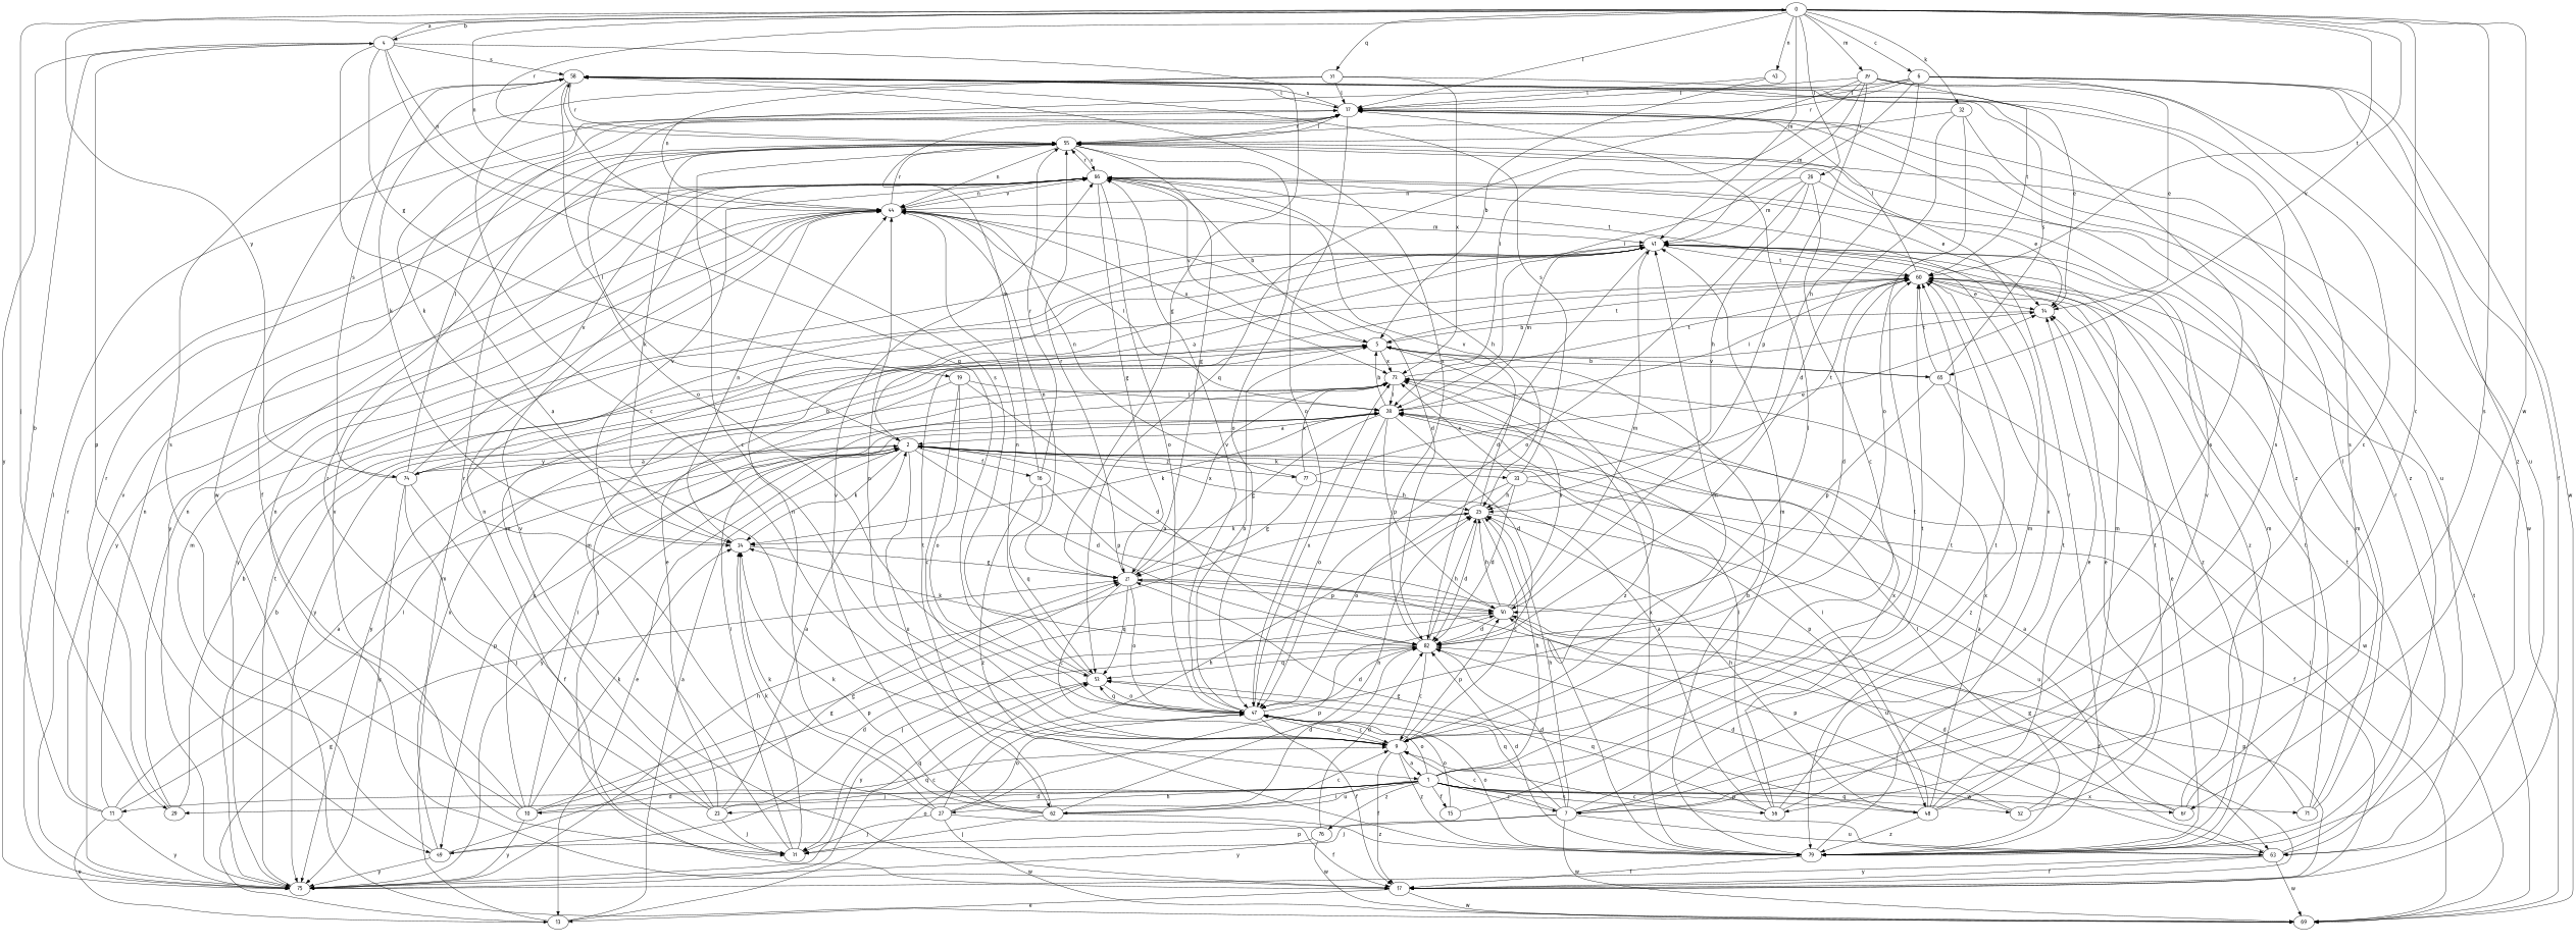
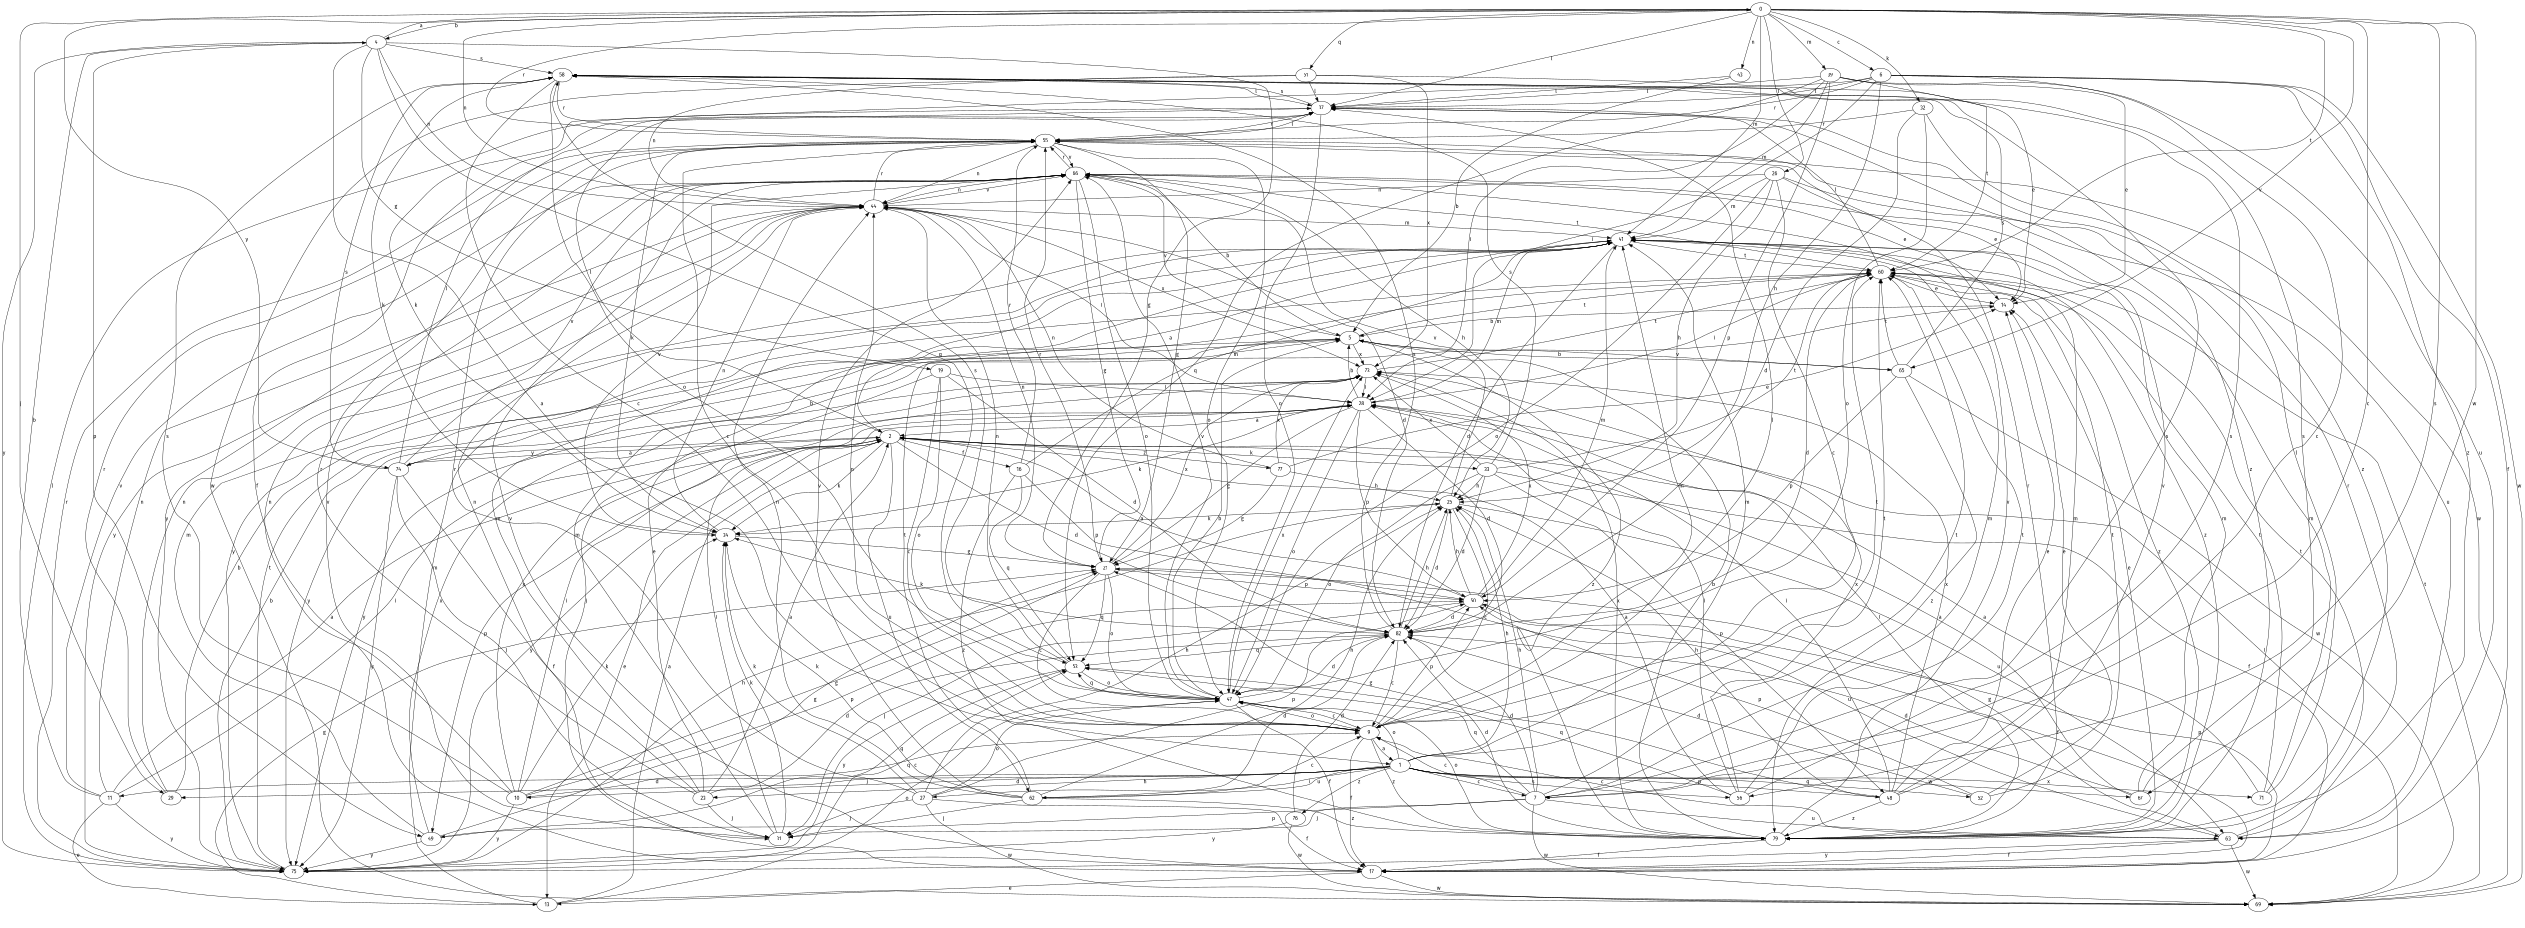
  strict digraph {
    fontname="Fira Sans"
    node [fontname="Fira Sans"]
    edge [fontname="Fira Sans"]
    0
    4
    6
    7
    26
    29
    32
    37
    39
    41
    43
    44
    51
    55
    56
    60
    65
    67
    74
    1
    49
    75
    19
    21
    53
    58
    25
    34
    79
    17
    28
    69
    n33 [label=82]
    9
    31
    63
    47
    14
    5
    50
    2
    66
    73
    10
    11
-   15
    23
    27
    48
    52
    62
    71
    76
    13
    16
    33
    77
    0 -> 4 [label=b]
    0 -> 6 [label=c]
    0 -> 7 [label=c]
    0 -> 26 [label=i]
    0 -> 29 [label=j]
    0 -> 32 [label=k]
    0 -> 37 [label=l]
    0 -> 39 [label=m]
    0 -> 41 [label=m]
    0 -> 43 [label=n]
    0 -> 44 [label=n]
    0 -> 51 [label=q]
    0 -> 55 [label=r]
    0 -> 56 [label=s]
    0 -> 60 [label=t]
    0 -> 65 [label=v]
    0 -> 67 [label=w]
    0 -> 74 [label=y]
    4 -> 0 [label=a]
    4 -> 44 [label=n]
    4 -> 1 [label=a]
    4 -> 49 [label=p]
    4 -> 75 [label=y]
    4 -> 19 [label=g]
    4 -> 21 [label=g]
    4 -> 53 [label=q]
    4 -> 58 [label=s]
    6 -> 7 [label=c]
    6 -> 37 [label=l]
    6 -> 55 [label=r]
    6 -> 25 [label=h]
    6 -> 34 [label=k]
    6 -> 79 [label=z]
    6 -> 17 [label=f]
    6 -> 28 [label=i]
    6 -> 69 [label=w]
    7 -> 41 [label=m]
    7 -> 60 [label=t]
    7 -> 49 [label=p]
    7 -> 53 [label=q]
    7 -> 58 [label=s]
    7 -> 25 [label=h]
    7 -> 69 [label=w]
    7 -> n33 [label=d]
    7 -> 9 [label=c]
    7 -> 31 [label=j]
    7 -> 63 [label=u]
    26 -> 41 [label=m]
    26 -> 44 [label=n]
    26 -> 25 [label=h]
    26 -> 9 [label=c]
    26 -> 47 [label=o]
    26 -> 14 [label=e]
    29 -> 44 [label=n]
    29 -> 55 [label=r]
    29 -> 5 [label=b]
    32 -> 55 [label=r]
    32 -> 79 [label=z]
    32 -> n33 [label=d]
    32 -> 47 [label=o]
    37 -> 55 [label=r]
    37 -> 58 [label=s]
    37 -> 79 [label=z]
    37 -> 17 [label=f]
-   37 -> 63 [label=u]
+   26 -> 63 [label=u]
    37 -> 47 [label=o]
    39 -> 37 [label=l]
    39 -> 41 [label=m]
    39 -> 60 [label=t]
    39 -> 53 [label=q]
    39 -> 28 [label=i]
    39 -> 63 [label=u]
    39 -> 14 [label=e]
    39 -> 50 [label=p]
    41 -> 60 [label=t]
    41 -> 75 [label=y]
    41 -> 79 [label=z]
    41 -> n33 [label=d]
    41 -> 2 [label=a]
    43 -> 37 [label=l]
    43 -> 5 [label=b]
    44 -> 41 [label=m]
    44 -> 55 [label=r]
    44 -> 75 [label=y]
    44 -> 28 [label=i]
    44 -> n33 [label=d]
    44 -> 66 [label=v]
    44 -> 73 [label=x]
    51 -> 37 [label=l]
    51 -> 44 [label=n]
    51 -> 69 [label=w]
    51 -> 14 [label=e]
    51 -> 73 [label=x]
    55 -> 37 [label=l]
    55 -> 44 [label=n]
    55 -> 21 [label=g]
    55 -> 34 [label=k]
    55 -> 69 [label=w]
    55 -> 9 [label=c]
    55 -> 47 [label=o]
    55 -> 66 [label=v]
    56 -> 60 [label=t]
    56 -> 53 [label=q]
    56 -> 58 [label=s]
    56 -> 28 [label=i]
    56 -> 2 [label=a]
    56 -> 73 [label=x]
    60 -> 37 [label=l]
    60 -> 79 [label=z]
    60 -> 28 [label=i]
    60 -> n33 [label=d]
    60 -> 14 [label=e]
    65 -> 60 [label=t]
    65 -> 58 [label=s]
    65 -> 79 [label=z]
    65 -> 69 [label=w]
    65 -> 5 [label=b]
    65 -> 50 [label=p]
    67 -> 41 [label=m]
    67 -> 58 [label=s]
    67 -> n33 [label=d]
    67 -> 2 [label=a]
    74 -> 37 [label=l]
    74 -> 75 [label=y]
    74 -> 58 [label=s]
    74 -> 17 [label=f]
    74 -> 31 [label=j]
    74 -> 5 [label=b]
    74 -> 2 [label=a]
    74 -> 66 [label=v]
    1 -> 7 [label=c]
    1 -> 29 [label=j]
    1 -> 41 [label=m]
    1 -> 56 [label=s]
    1 -> 60 [label=t]
    1 -> 67 [label=w]
    1 -> 25 [label=h]
    1 -> 47 [label=o]
    1 -> 10 [label=d]
    1 -> 11 [label=d]
-   1 -> 15 [label=f]
    1 -> 23 [label=h]
    1 -> 27 [label=i]
    1 -> 48 [label=p]
    1 -> 52 [label=q]
    1 -> 62 [label=u]
    1 -> 71 [label=x]
    1 -> 76 [label=z]
    49 -> 41 [label=m]
    49 -> 75 [label=y]
    49 -> 21 [label=g]
    49 -> 53 [label=q]
    49 -> 73 [label=x]
    75 -> 37 [label=l]
    75 -> 55 [label=r]
    75 -> 60 [label=t]
    75 -> 53 [label=q]
    75 -> 25 [label=h]
    75 -> 5 [label=b]
    19 -> 28 [label=i]
    19 -> n33 [label=d]
    19 -> 9 [label=c]
    19 -> 31 [label=j]
    19 -> 47 [label=o]
    21 -> 44 [label=n]
    21 -> 55 [label=r]
    21 -> 53 [label=q]
    21 -> 9 [label=c]
    21 -> 63 [label=u]
    21 -> 47 [label=o]
    21 -> 50 [label=p]
    21 -> 73 [label=x]
    53 -> 44 [label=n]
    53 -> 75 [label=y]
    53 -> 58 [label=s]
    53 -> 47 [label=o]
    58 -> 37 [label=l]
    58 -> 55 [label=r]
    58 -> 34 [label=k]
    58 -> 9 [label=c]
    58 -> 47 [label=o]
    25 -> 34 [label=k]
    25 -> n33 [label=d]
    25 -> 9 [label=c]
    25 -> 63 [label=u]
    25 -> 66 [label=v]
    34 -> 44 [label=n]
    34 -> 21 [label=g]
    34 -> 66 [label=v]
    79 -> 55 [label=r]
    79 -> 17 [label=f]
    79 -> 28 [label=i]
    79 -> n33 [label=d]
    79 -> 47 [label=o]
    79 -> 14 [label=e]
    79 -> 5 [label=b]
    79 -> 66 [label=v]
    79 -> 73 [label=x]
    17 -> 69 [label=w]
    17 -> 50 [label=p]
    17 -> 66 [label=v]
    17 -> 13 [label=e]
    28 -> 41 [label=m]
    28 -> 21 [label=g]
    28 -> 34 [label=k]
    28 -> n33 [label=d]
    28 -> 47 [label=o]
    28 -> 5 [label=b]
    28 -> 50 [label=p]
    28 -> 2 [label=a]
    69 -> 60 [label=t]
    69 -> 28 [label=i]
    n33 -> 53 [label=q]
    n33 -> 58 [label=s]
    n33 -> 25 [label=h]
    n33 -> 34 [label=k]
    n33 -> 9 [label=c]
    9 -> 37 [label=l]
    9 -> 41 [label=m]
    9 -> 44 [label=n]
    9 -> 60 [label=t]
    9 -> 1 [label=a]
    9 -> 79 [label=z]
    9 -> 17 [label=f]
    9 -> 47 [label=o]
    9 -> 50 [label=p]
    31 -> 41 [label=m]
    31 -> 34 [label=k]
    31 -> 28 [label=i]
    31 -> 66 [label=v]
    63 -> 55 [label=r]
    63 -> 60 [label=t]
    63 -> 75 [label=y]
    63 -> 21 [label=g]
    63 -> 17 [label=f]
    63 -> 69 [label=w]
    63 -> 9 [label=c]
    47 -> 53 [label=q]
    47 -> 17 [label=f]
    47 -> n33 [label=d]
    47 -> 9 [label=c]
    47 -> 5 [label=b]
    47 -> 66 [label=v]
    47 -> 73 [label=x]
    14 -> 5 [label=b]
    5 -> 60 [label=t]
    5 -> 65 [label=v]
    5 -> 75 [label=y]
    5 -> 79 [label=z]
    5 -> 66 [label=v]
    5 -> 73 [label=x]
    50 -> 41 [label=m]
    50 -> 25 [label=h]
    50 -> 17 [label=f]
    50 -> n33 [label=d]
    50 -> 31 [label=j]
    50 -> 2 [label=a]
    50 -> 73 [label=x]
    2 -> 37 [label=l]
    2 -> 74 [label=y]
    2 -> 49 [label=p]
    2 -> 75 [label=y]
    2 -> 34 [label=k]
    2 -> n33 [label=d]
-   2 -> 48 [label=p]
+   33 -> 48 [label=p]
    2 -> 62 [label=u]
    2 -> 13 [label=e]
    2 -> 16 [label=f]
    2 -> 33 [label=k]
    2 -> 77 [label=z]
    66 -> 44 [label=n]
    66 -> 55 [label=r]
    66 -> 60 [label=t]
    66 -> 75 [label=y]
    66 -> 21 [label=g]
    66 -> 25 [label=h]
    66 -> 47 [label=o]
    66 -> 14 [label=e]
    66 -> 5 [label=b]
    73 -> 60 [label=t]
    73 -> 75 [label=y]
    73 -> 28 [label=i]
    10 -> 44 [label=n]
    10 -> 75 [label=y]
    10 -> 21 [label=g]
    10 -> 58 [label=s]
    10 -> 34 [label=k]
    10 -> 28 [label=i]
    10 -> 9 [label=c]
    10 -> 50 [label=p]
    10 -> 73 [label=x]
    11 -> 4 [label=b]
    11 -> 44 [label=n]
    11 -> 75 [label=y]
    11 -> 28 [label=i]
    11 -> 2 [label=a]
    11 -> 66 [label=v]
    11 -> 13 [label=e]
-   15 -> 60 [label=t]
-   15 -> 47 [label=o]
    23 -> 41 [label=m]
    23 -> 44 [label=n]
    23 -> 55 [label=r]
    23 -> n33 [label=d]
    23 -> 31 [label=j]
    23 -> 14 [label=e]
    23 -> 2 [label=a]
    27 -> 55 [label=r]
    27 -> 25 [label=h]
    27 -> 34 [label=k]
    27 -> 17 [label=f]
    27 -> 69 [label=w]
    27 -> 31 [label=j]
    27 -> 47 [label=o]
    27 -> 50 [label=p]
    48 -> 41 [label=m]
    48 -> 21 [label=g]
    48 -> 25 [label=h]
    48 -> 79 [label=z]
    48 -> 28 [label=i]
    48 -> 14 [label=e]
    48 -> 66 [label=v]
    48 -> 73 [label=x]
    52 -> 60 [label=t]
    52 -> n33 [label=d]
    52 -> 14 [label=e]
    52 -> 50 [label=p]
    62 -> 44 [label=n]
    62 -> 60 [label=t]
    62 -> 25 [label=h]
    62 -> 34 [label=k]
    62 -> 79 [label=z]
    62 -> n33 [label=d]
    62 -> 9 [label=c]
    62 -> 31 [label=j]
    62 -> 66 [label=v]
    71 -> 37 [label=l]
    71 -> 41 [label=m]
    71 -> 60 [label=t]
    71 -> 2 [label=a]
    76 -> 75 [label=y]
    76 -> 69 [label=w]
    76 -> n33 [label=d]
    13 -> 41 [label=m]
    13 -> 21 [label=g]
    13 -> 47 [label=o]
    13 -> 2 [label=a]
-   16 -> 37 [label=m]
+   16 -> 41 [label=m]
    16 -> 55 [label=r]
    16 -> 53 [label=q]
    16 -> 79 [label=z]
    16 -> 50 [label=p]
    33 -> 60 [label=t]
    33 -> 58 [label=s]
    33 -> 25 [label=h]
    33 -> 17 [label=f]
    33 -> n33 [label=d]
    33 -> 47 [label=o]
    33 -> 73 [label=x]
    77 -> 44 [label=n]
    77 -> 21 [label=g]
    77 -> 25 [label=h]
    77 -> 14 [label=e]
    77 -> 73 [label=x]
  }
